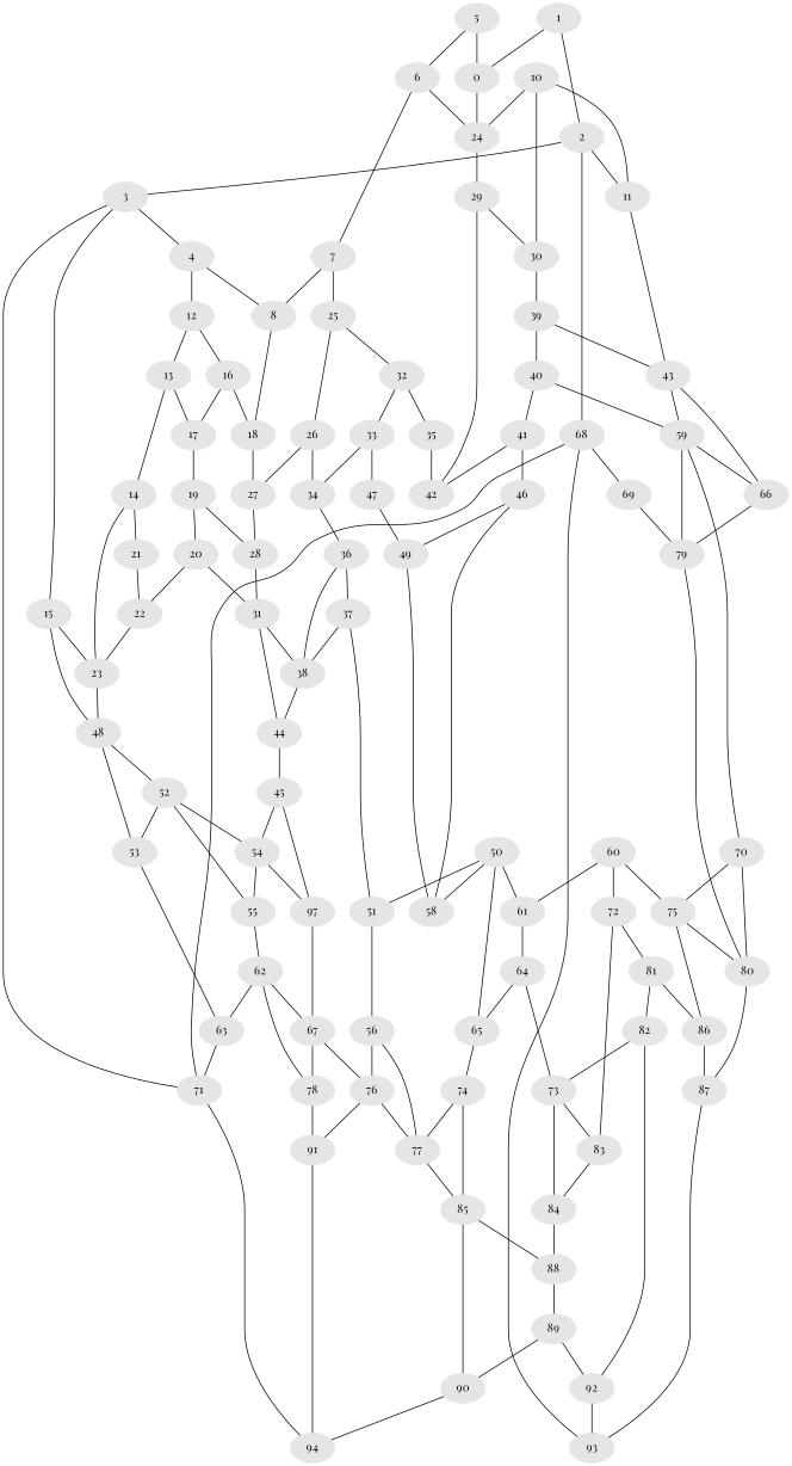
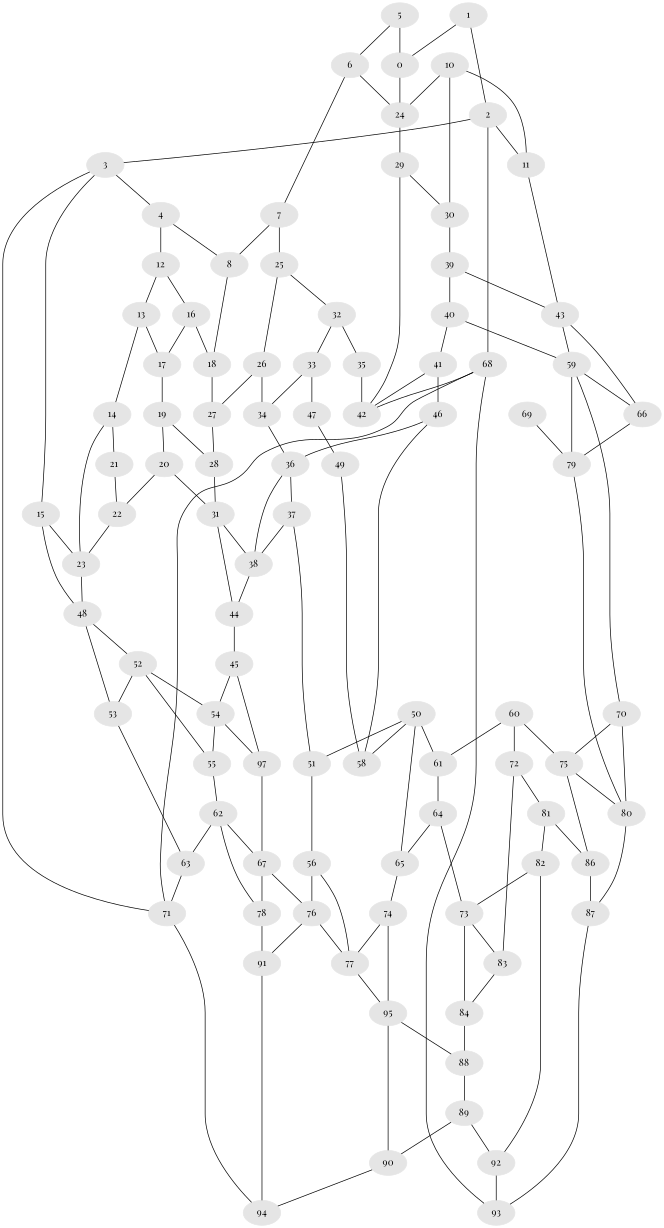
  graph {
    fontname="Playfair Display"
    node [color=gray90 fontname="Playfair Display" style=filled]
    edge [fontname="Playfair Display" weight=1.0]
    1
    2
    n3 [label=0]
    3
    11
    68
    24
    4
    15
    71
    43
    69
    93
    8
    12
    23
    48
    94
    18
    13
    16
    5
    6
    7
    25
    29
    26
    32
    27
    10
    30
    39
    59
    66
    14
    17
    21
    19
    22
    52
    53
    20
    28
    31
    38
    44
    42
    34
    33
    35
    36
    40
    45
    47
    49
    37
    51
    56
    41
    46
    70
    79
    58
    54
    n65 [label=97]
    55
    67
    63
    50
    65
    61
    74
    76
    77
    62
    78
    91
-   85
+   85 [label=95]
    64
    75
    80
    60
    72
    81
    83
    86
    73
    84
    87
    82
    88
    90
    92
    89
    1 -- 2
    1 -- n3
    2 -- 3
    2 -- 11
    2 -- 68
    n3 -- 24
    3 -- 4
    3 -- 15
    3 -- 71
    11 -- 43
    68 -- 71
-   68 -- 69
+   68 -- 42
    68 -- 93
    24 -- 29
    4 -- 8
    4 -- 12
    15 -- 23
    15 -- 48
    71 -- 94
    43 -- 59
    43 -- 66
    69 -- 79
    8 -- 18
    12 -- 13
    12 -- 16
    23 -- 48
    48 -- 52
    48 -- 53
    18 -- 27
    13 -- 14
    13 -- 17
    16 -- 18 [weight=2.0]
    16 -- 17
    5 -- n3 [weight=2.0]
    5 -- 6
    6 -- 24
    6 -- 7
    7 -- 8
    7 -- 25
    25 -- 26
    25 -- 32
    29 -- 30
    29 -- 42
    26 -- 27
    26 -- 34
    32 -- 33
    32 -- 35 [weight=2.0]
    27 -- 28
    10 -- 11
    10 -- 24
    10 -- 30
    30 -- 39
    39 -- 43
    39 -- 40
    59 -- 66
    59 -- 70
    59 -- 79
    66 -- 79
    14 -- 23
    14 -- 21 [weight=2.0]
    17 -- 19
    21 -- 22 [weight=2.0]
    19 -- 20
    19 -- 28
    22 -- 23
    52 -- 53
    52 -- 54
    52 -- 55
    53 -- 63
    20 -- 22
    20 -- 31
    28 -- 31
    31 -- 38
    31 -- 44
    38 -- 44
    44 -- 45
    34 -- 36 [weight=2.0]
    33 -- 34
    33 -- 47
    35 -- 42 [weight=2.0]
    36 -- 38
    36 -- 37
    40 -- 59
    40 -- 41
    45 -- 54
    45 -- n65
    47 -- 49 [weight=2.0]
    49 -- 58
    37 -- 38
    37 -- 51
    51 -- 56
    56 -- 76
    56 -- 77
    41 -- 42
    41 -- 46
-   46 -- 49
+   46 -- 36
    46 -- 58
    70 -- 75
    70 -- 80
    79 -- 80
    54 -- n65
    54 -- 55
    n65 -- 67
    55 -- 62
    67 -- 76
    67 -- 78
    63 -- 71
    50 -- 51
    50 -- 58
    50 -- 65
    50 -- 61
    65 -- 74
    61 -- 64
    74 -- 77
    74 -- 85
    76 -- 77
    76 -- 91
    77 -- 85
    62 -- 67
    62 -- 63
    62 -- 78
    78 -- 91 [weight=2.0]
    91 -- 94
    85 -- 88
    85 -- 90
    64 -- 65
    64 -- 73
    75 -- 80
    75 -- 86
    80 -- 87
    60 -- 61
    60 -- 75
    60 -- 72
    72 -- 81
    72 -- 83
    81 -- 86 [weight=2.0]
    81 -- 82
    83 -- 84
    86 -- 87
    73 -- 83
    73 -- 84
    84 -- 88 [weight=2.0]
    87 -- 93
    82 -- 73
    82 -- 92
    88 -- 89
    90 -- 94
    92 -- 93
    89 -- 90
    89 -- 92
  }
